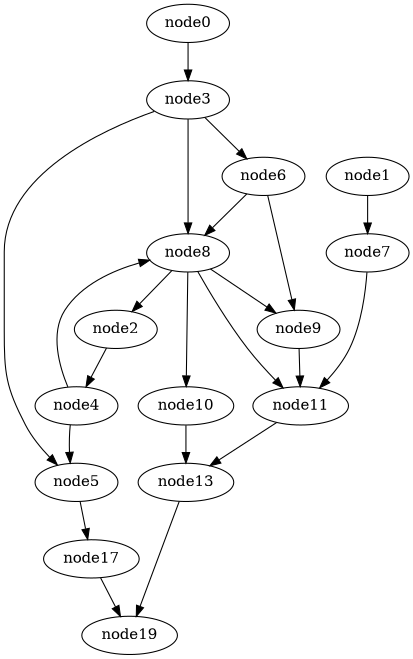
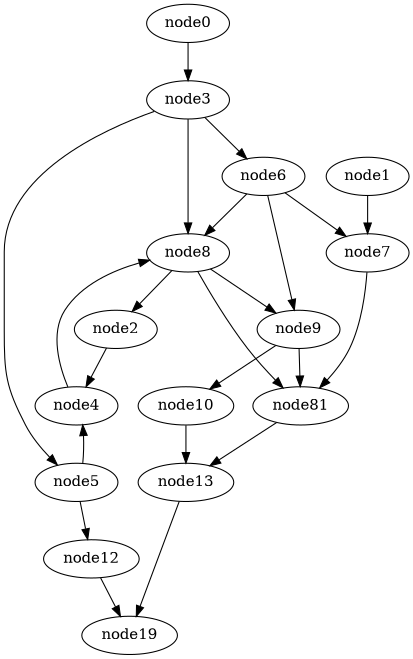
  digraph {
    n1 [label=node19]
    node13
-   node12 [label=node17]
-   node11
+   node12
+   node11 [label=node81]
    node10
    node9
    node8
    node2
    node7
    node6
    node5
    node4
    node3
    node1
    node0
    node13 -> n1
    node12 -> n1
    node11 -> node13
    node10 -> node13
    node9 -> node11
-   node8 -> node10
+   node9 -> node10
    node8 -> node11
    node8 -> node9
    node8 -> node2
    node2 -> node4
    node7 -> node11
    node6 -> node9
    node6 -> node8
+   node6 -> node7
    node5 -> node12
    node4 -> node8
-   node4 -> node5
+   node5 -> node4
    node3 -> node8
    node3 -> node6
    node3 -> node5
    node1 -> node7
    node0 -> node3
  }
